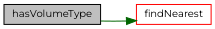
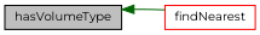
  digraph {
    rankdir=LR
    fontname=Montserrat
    node [fontname=Montserrat fontsize=10 shape=record]
    n1 [color=black fillcolor=grey75 fontcolor=black height=0.2 label=hasVolumeType style=filled width=0.4]
    n2 [color=red height=0.2 label=findNearest width=0.4]
-   n1 -> n2 [color=darkgreen fontname=Montserrat fontsize=10 labelfontname=FreeSans labelfontsize=10 style=solid]
+   n2 -> n1 [color=darkgreen fontname=Montserrat fontsize=10 labelfontname=FreeSans labelfontsize=10 style=solid]
  }
